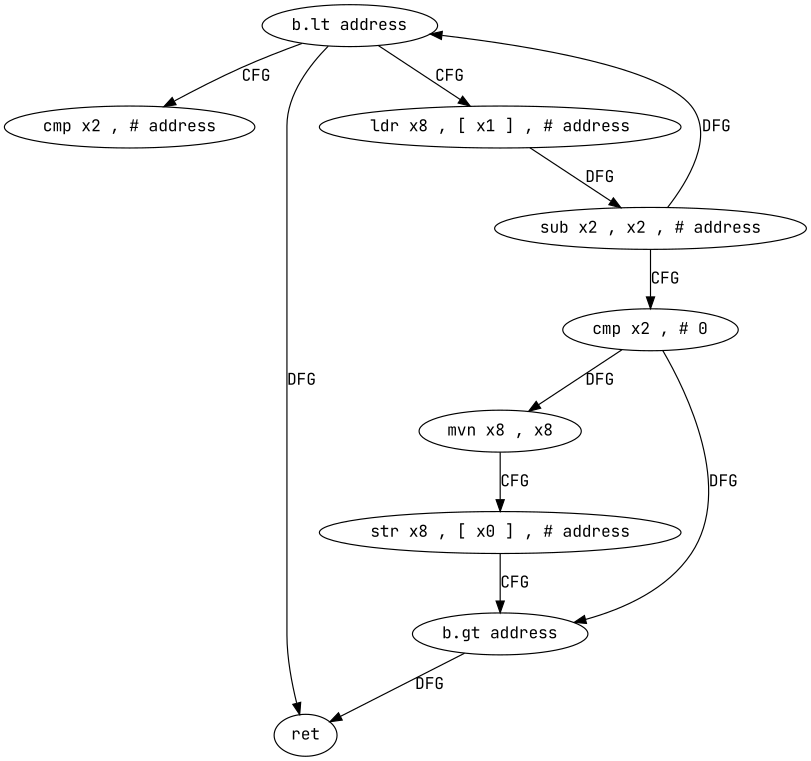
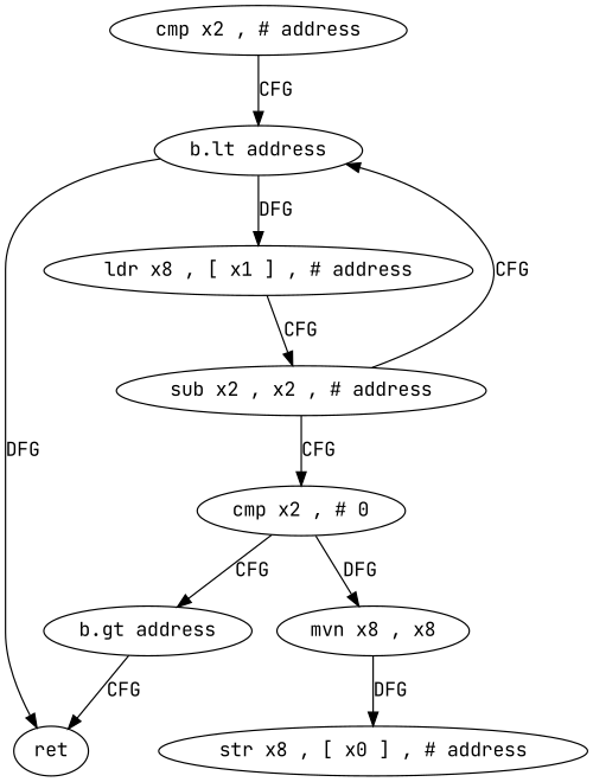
  digraph {
    fontname="JetBrains Mono"
    node [fontname="JetBrains Mono"]
    edge [fontname="JetBrains Mono"]
    n1 [label="cmp x2 , # address"]
    n2 [label="b.lt address"]
    n3 [label=ret]
    n4 [label="ldr x8 , [ x1 ] , # address"]
    n5 [label="sub x2 , x2 , # address"]
    n6 [label="cmp x2 , # 0"]
    n7 [label="mvn x8 , x8"]
    n8 [label="str x8 , [ x0 ] , # address"]
    n9 [label="b.gt address"]
-   n2 -> n1 [label=CFG]
+   n1 -> n2 [label=CFG]
    n2 -> n3 [label=DFG]
-   n2 -> n4 [label=CFG]
-   n4 -> n5 [label=DFG]
-   n5 -> n2 [label=DFG]
+   n2 -> n4 [label=DFG]
+   n4 -> n5 [label=CFG]
+   n5 -> n2 [label=CFG]
    n5 -> n6 [label=CFG]
    n6 -> n7 [label=DFG]
-   n6 -> n9 [label=DFG]
-   n7 -> n8 [label=CFG]
-   n8 -> n9 [label=CFG]
-   n9 -> n3 [label=DFG]
+   n6 -> n9 [label=CFG]
+   n7 -> n8 [label=DFG]
+   n9 -> n3 [label=CFG]
  }
